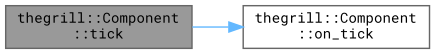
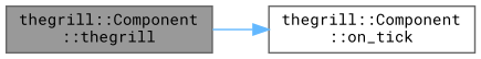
  digraph {
    rankdir=LR
    fontname="Roboto Mono"
    node [fontname="Roboto Mono" fontsize=10 shape=box style=filled]
-   n1 [color=gray40 fillcolor=grey60 fontcolor=black height=0.2 label="thegrill::Component\l::tick" width=0.4]
+   n1 [color=gray40 fillcolor=grey60 fontcolor=black height=0.2 label="thegrill::Component\l::thegrill" width=0.4]
    n2 [color=grey40 fillcolor=white height=0.2 label="thegrill::Component\l::on_tick" width=0.4]
    n1 -> n2 [color=steelblue1 fontname="Roboto Mono" fontsize=10 labelfontname=Helvetica labelfontsize=10 style=solid]
  }
